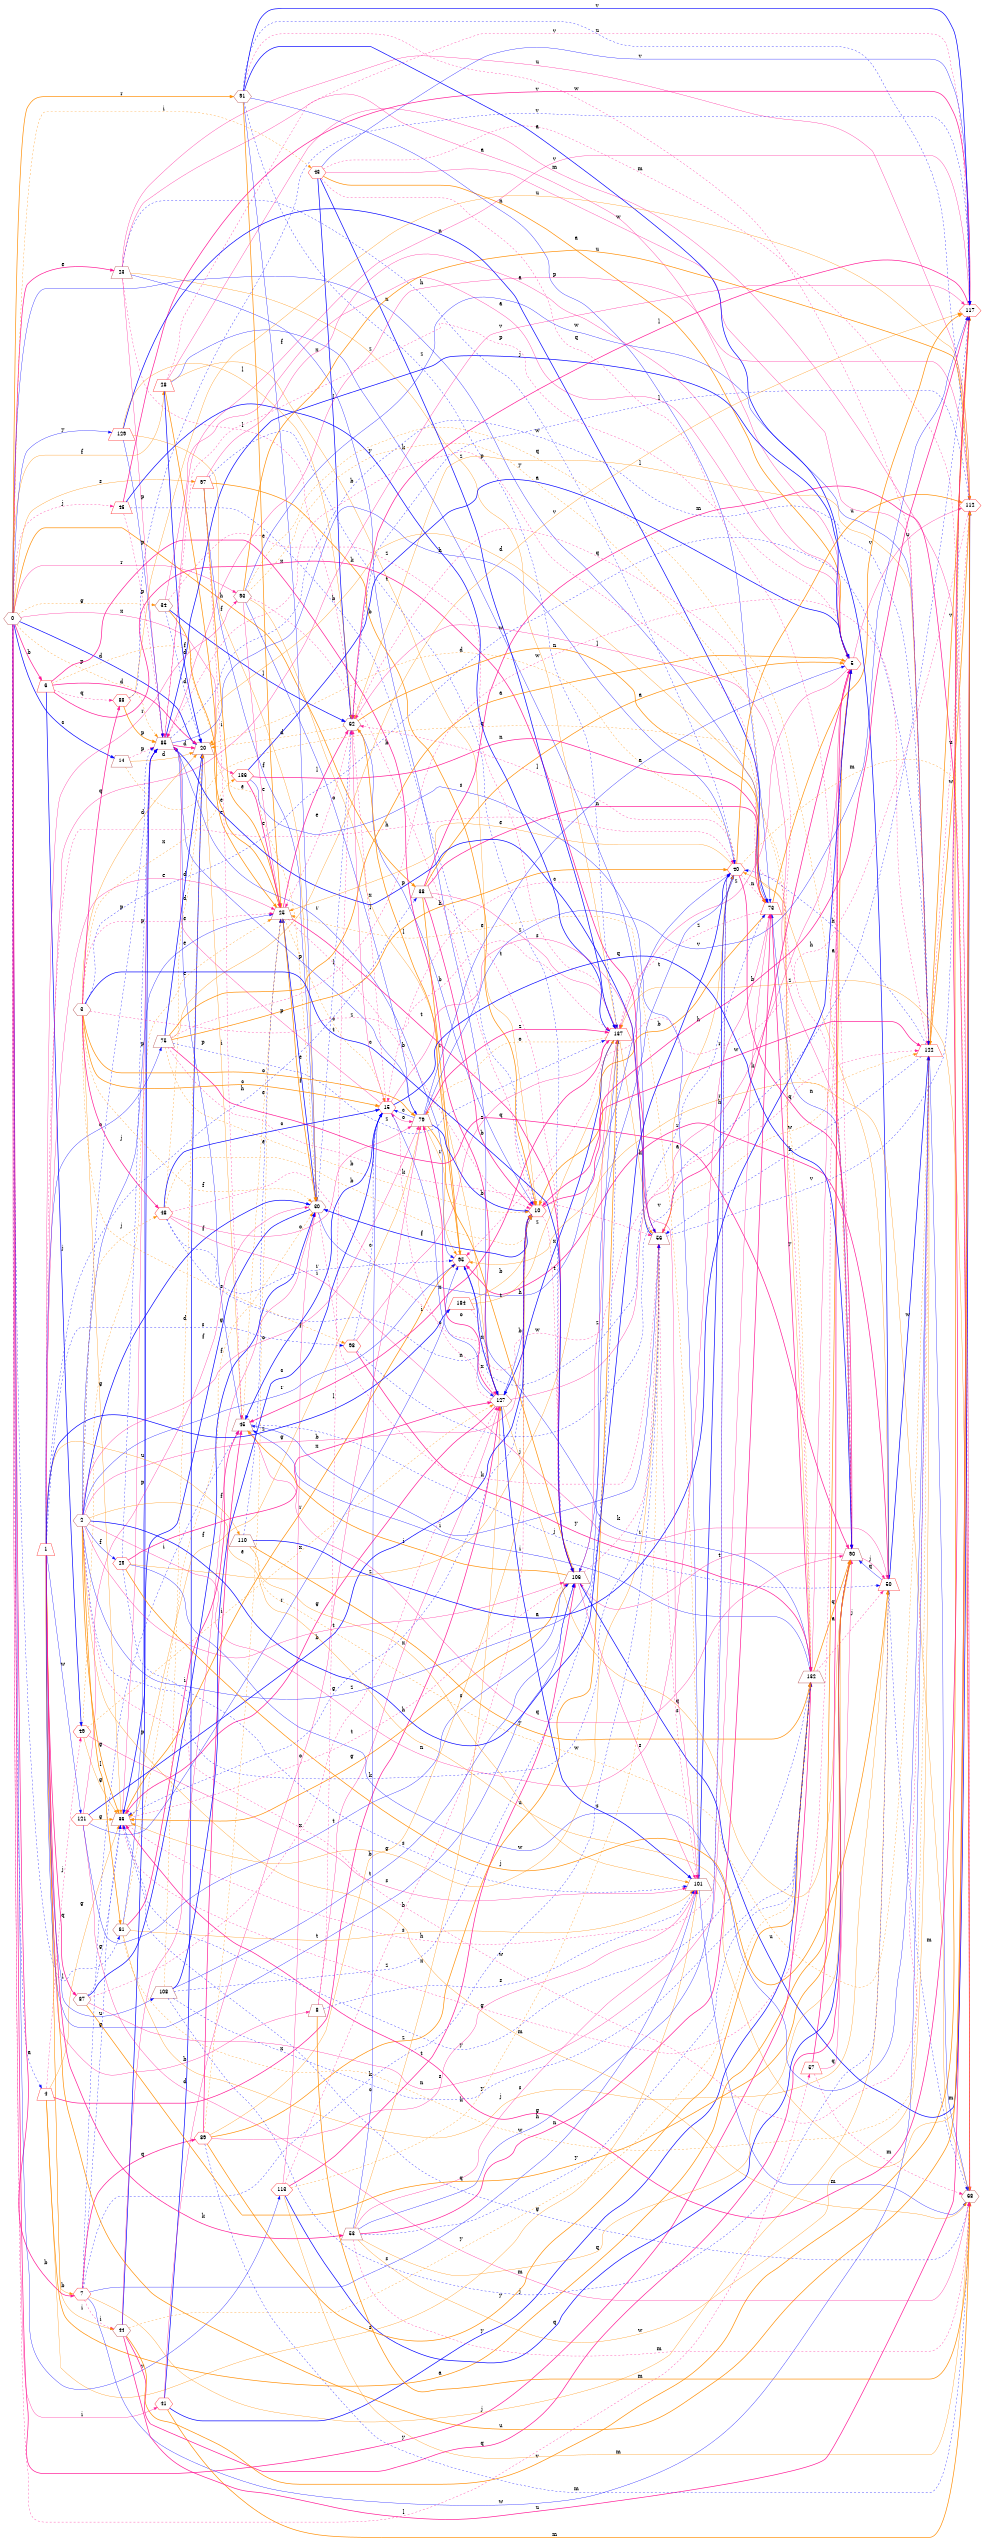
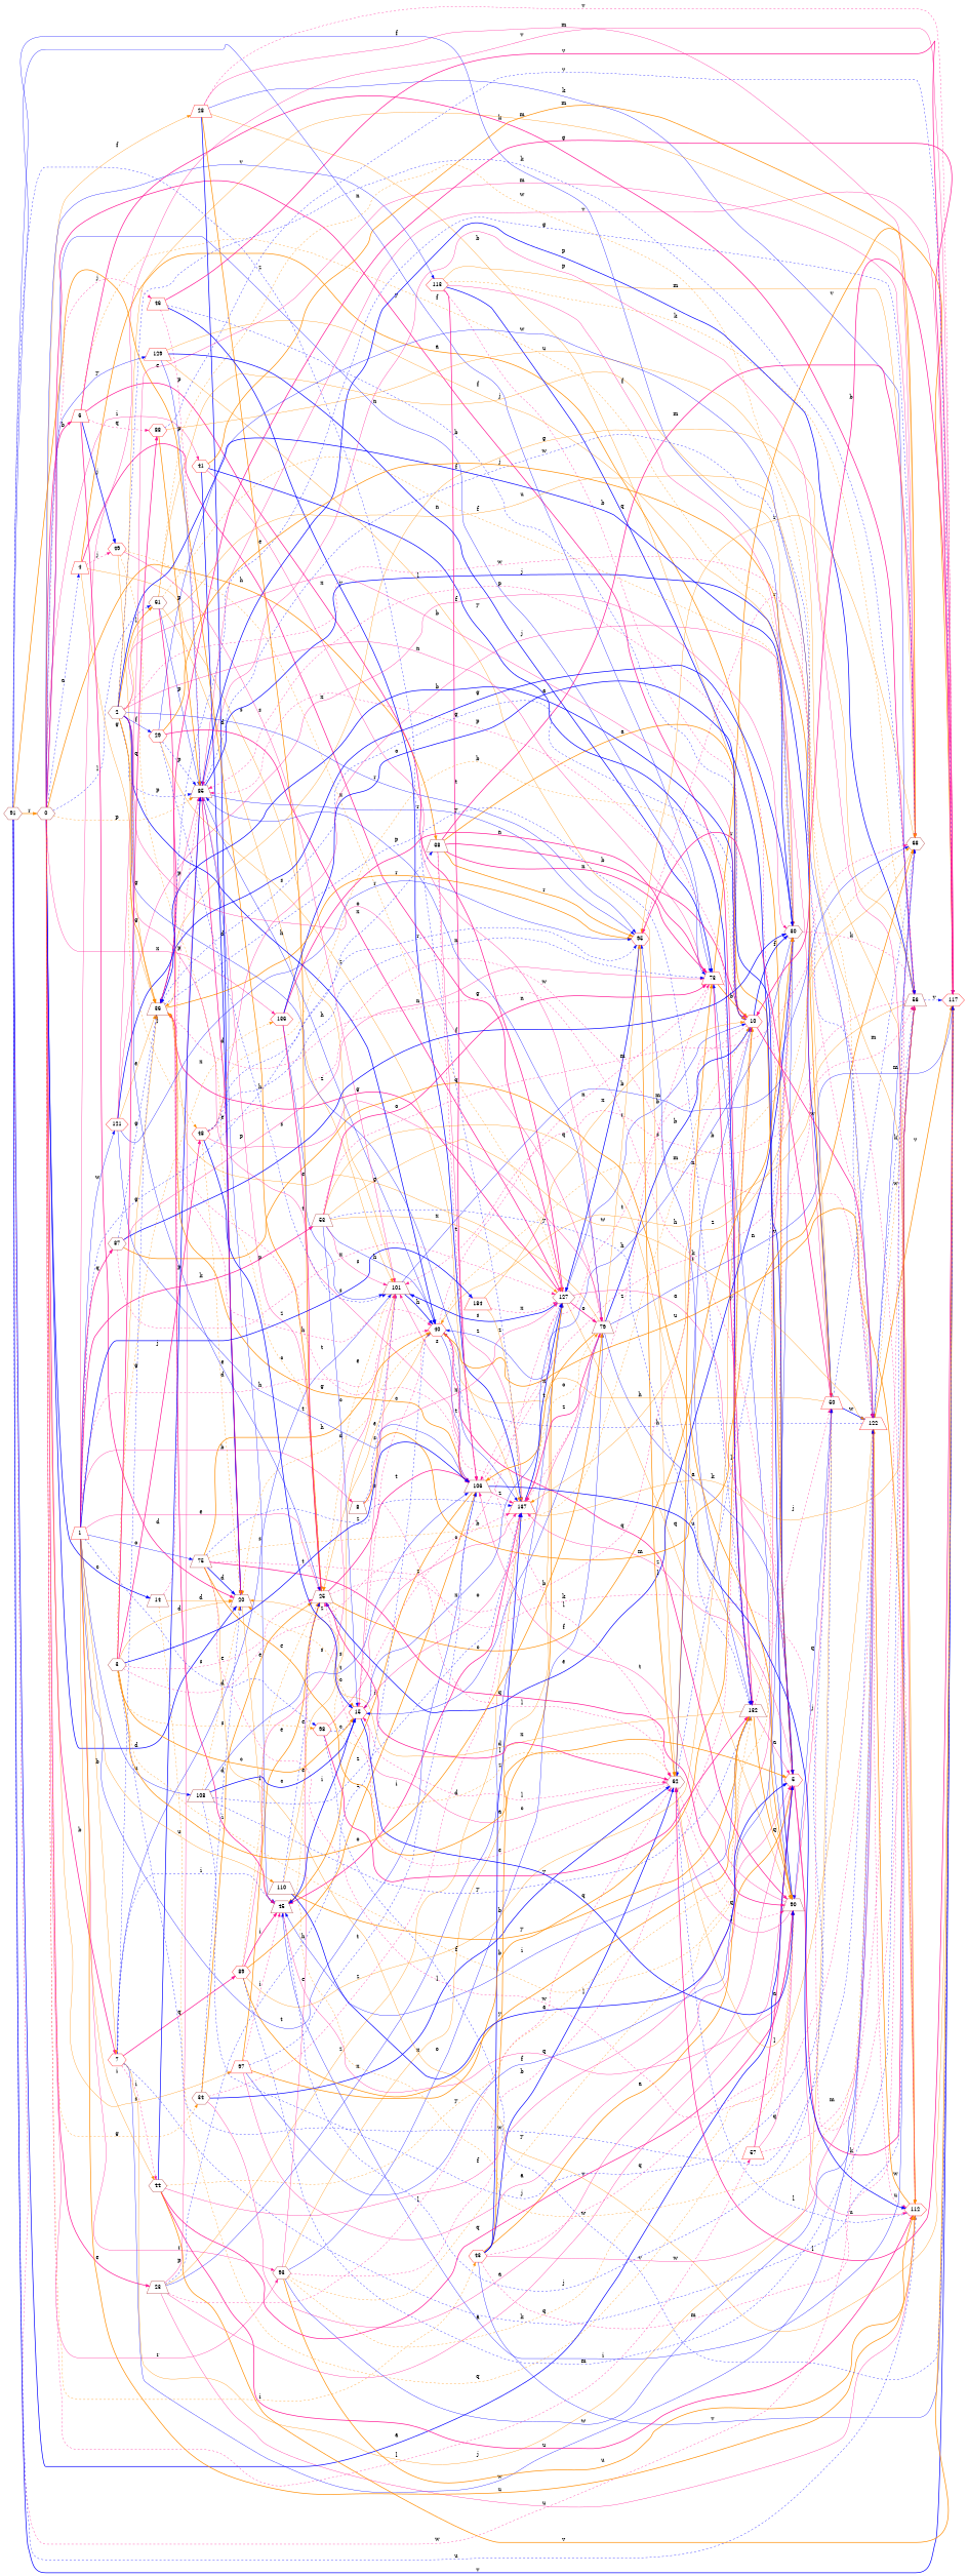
  strict digraph {
    rankdir=LR
    node [color=brown shape=hexagon]
    edge [color=deeppink style=solid]
    0
    4 [color=red shape=trapezium]
    6 [color=red shape=trapezium]
    7 [color=red]
    14 [shape=trapezium]
    20 [shape=trapezium]
    23 [shape=trapezium]
    28 [color=red shape=trapezium]
    34
    38 [shape=trapezium]
    41 [color=red]
    43 [color=red]
    46 [color=red shape=trapezium]
    57 [color=red shape=trapezium]
    61
    73 [color=red shape=trapezium]
    85 [shape=trapezium]
    91
    93
    97 [color=red shape=trapezium]
    113 [color=red]
    n22 [color=red label=136]
    129 [color=red shape=trapezium]
    132 [shape=trapezium]
    36 [shape=trapezium]
    5 [color=red]
    49 [color=red]
    101 [shape=trapezium]
    127
    30
    56 [shape=trapezium]
    88 [color=red]
    44
    122 [color=red shape=trapezium]
    45 [shape=trapezium]
    50 [color=red shape=trapezium]
    89 [color=red]
    90 [shape=trapezium]
    40 [color=red]
    112 [color=red]
    137 [color=red shape=trapezium]
    62
    25 [shape=trapezium]
    117 [color=red]
    10 [color=red]
    68
    106 [shape=trapezium]
    95 [color=red]
    79 [shape=trapezium]
    1 [color=red shape=trapezium]
    8 [shape=trapezium]
    53 [shape=trapezium]
    75 [shape=trapezium]
    87
    98 [color=red]
    108 [shape=trapezium]
    110 [shape=trapezium]
    121 [color=red]
    n59 [color=red label=184 shape=trapezium]
    15 [color=red]
    2
    29 [color=red]
    48 [color=red]
    3
    0 -> 4 [color=blue label=a style=dashed]
    0 -> 6 [label=b style=bold]
    0 -> 7 [label=b style=bold]
    0 -> 14 [color=blue label=c style=bold]
    0 -> 20 [color=blue label=d style=bold]
    0 -> 23 [label=e style=bold]
    0 -> 28 [color=darkorange label=f]
    0 -> 34 [color=darkorange label=g style=dashed]
    0 -> 38 [color=darkorange label=h style=bold]
    0 -> 41 [label=i]
    0 -> 43 [color=darkorange label=i style=dashed]
    0 -> 46 [label=j style=dashed]
    0 -> 57 [label=l style=dashed]
    0 -> 61 [color=blue label=l style=dashed]
    0 -> 73 [color=blue label=n]
    0 -> 85 [color=darkorange label=p style=dashed]
-   0 -> 91 [color=darkorange label=r style=bold]
+   91 -> 0 [color=darkorange label=r style=bold]
    0 -> 93 [label=r]
    0 -> 97 [color=darkorange label=s]
    0 -> 113 [color=blue label=v]
    0 -> n22 [label=x]
    0 -> 129 [color=blue label=y]
    0 -> 132 [label=y style=bold]
    4 -> 36 [color=darkorange label=g]
    4 -> 5 [color=darkorange label=a style=bold]
    4 -> 49 [label=j style=dashed]
    4 -> 101 [color=darkorange label=s]
    4 -> 127 [label=x style=bold]
    6 -> 20 [label=d style=bold]
    6 -> 49 [color=blue label=j style=bold]
    6 -> 127 [label=x style=bold]
    6 -> 30 [color=darkorange label=f style=dashed]
    6 -> 56 [label=k style=bold]
    6 -> 88 [label=q style=dashed]
    7 -> 36 [color=blue label=g style=dashed]
    7 -> 101 [color=blue label=s]
    7 -> 56 [color=blue label=k style=dashed]
    7 -> 44 [label=i style=dashed]
    7 -> 122 [color=blue label=w]
    7 -> 45 [color=blue label=i style=dashed]
    7 -> 50 [color=darkorange label=j]
    7 -> 89 [label=q style=bold]
    14 -> 20 [color=darkorange label=d]
    14 -> 85 [label=p style=dashed]
    14 -> 90 [color=darkorange label=q style=dashed]
    20 -> 45 [color=darkorange label=i]
    23 -> 85 [label=p]
    23 -> 5 [label=a]
    23 -> 127 [color=blue label=x]
    23 -> 40 [color=blue label=h style=dashed]
    23 -> 112 [label=u]
    23 -> 137 [color=darkorange label=z]
    23 -> 62 [label=l style=dashed]
    28 -> 20 [color=blue label=d style=bold]
    28 -> 56 [color=blue label=k]
    28 -> 25 [color=darkorange label=e style=bold]
    28 -> 117 [label=v style=dashed]
    28 -> 10 [color=darkorange label=b]
    28 -> 68 [label=m]
    34 -> 20 [color=blue label=d style=dashed]
    34 -> 5 [label=a]
    34 -> 137 [label=z style=dashed]
    34 -> 62 [color=blue label=l style=bold]
    34 -> 25 [color=darkorange label=e style=bold]
    38 -> 73 [label=n style=bold]
    38 -> 5 [color=darkorange label=a style=bold]
    38 -> 137 [label=z]
    38 -> 10 [label=b style=bold]
    38 -> 68 [label=m style=bold]
    38 -> 106 [label=t style=dashed]
    38 -> 95 [color=darkorange label=r style=bold]
    41 -> 20 [color=blue label=d style=bold]
    41 -> 132 [color=blue label=y style=bold]
    41 -> 68 [color=darkorange label=m style=bold]
    41 -> 79 [label=o]
    43 -> 5 [color=darkorange label=a style=bold]
+   43 -> 127 [color=darkorange label=x style=bold]
    43 -> 122 [label=w]
    43 -> 90 [label=q style=dashed]
    43 -> 137 [color=blue label=z style=bold]
    43 -> 62 [color=blue label=l style=bold]
    43 -> 117 [color=blue label=v]
    43 -> 68 [label=m style=dashed]
    46 -> 85 [label=p style=dashed]
    46 -> 137 [color=blue label=y style=bold]
    46 -> 117 [label=v style=bold]
    46 -> 10 [color=blue label=b style=dashed]
    57 -> 5 [label=a style=bold]
    57 -> 90 [label=q]
    57 -> 68 [label=m style=dashed]
    61 -> 85 [color=blue label=p]
    61 -> 101 [color=darkorange label=s]
    61 -> 30 [color=darkorange label=f style=dashed]
    61 -> 122 [color=darkorange label=w style=dashed]
    61 -> 45 [label=i style=bold]
    61 -> 50 [color=darkorange label=j]
    73 -> 132 [label=y style=bold]
    73 -> 137 [label=z style=dashed]
    73 -> 117 [color=darkorange label=v style=bold]
    73 -> 10 [color=darkorange label=b style=bold]
    85 -> 20 [label=d style=bold]
    85 -> 122 [color=blue label=w style=dashed]
    85 -> 50 [color=blue label=j style=bold]
    85 -> 40 [color=blue label=h]
    85 -> 117 [label=v]
    85 -> 95 [color=blue label=r]
    91 -> 73 [color=blue label=n]
    91 -> 5 [color=blue label=a style=bold]
    91 -> 30 [color=blue label=f]
    91 -> 122 [label=w style=dashed]
    91 -> 112 [color=blue label=u style=dashed]
    91 -> 137 [color=blue label=z style=dashed]
    91 -> 25 [color=darkorange label=e style=bold]
    91 -> 117 [color=blue label=v style=bold]
    93 -> 132 [color=darkorange label=y style=dashed]
    93 -> 127 [color=darkorange label=x]
    93 -> 122 [color=blue label=w]
    93 -> 90 [color=darkorange label=q style=dashed]
    93 -> 112 [color=darkorange label=u style=bold]
    93 -> 25 [label=e]
    93 -> 10 [label=b style=dashed]
    93 -> 79 [color=blue label=o]
    97 -> 5 [label=a]
    97 -> 30 [color=blue label=f]
    97 -> 45 [label=i style=dashed]
    97 -> 25 [color=darkorange label=e style=bold]
    97 -> 10 [color=darkorange label=b style=bold]
    97 -> 106 [color=blue label=t style=dashed]
    113 -> 30 [label=f]
    113 -> 56 [color=darkorange label=k style=dashed]
    113 -> 90 [color=blue label=q style=bold]
    113 -> 10 [label=b style=dashed]
    113 -> 68 [color=darkorange label=m]
    113 -> 106 [label=t style=bold]
    n22 -> 73 [label=n style=bold]
    n22 -> 5 [color=blue label=a style=bold]
    n22 -> 101 [color=blue label=s]
    n22 -> 25 [label=e style=bold]
    129 -> 73 [color=blue label=n style=bold]
    129 -> 85 [color=blue label=p]
    129 -> 30 [color=darkorange label=f]
    129 -> 62 [color=darkorange label=l]
    132 -> 20 [color=darkorange label=d]
    132 -> 85 [label=p style=dashed]
    132 -> 5 [label=a]
    132 -> 45 [color=blue label=i]
    132 -> 50 [label=j style=dashed]
    132 -> 90 [color=darkorange label=q style=bold]
    132 -> 95 [color=blue label=r]
    36 -> 85 [label=p]
    36 -> 132 [color=blue label=y style=dashed]
    36 -> 40 [label=h style=dashed]
    36 -> 106 [label=t style=dashed]
    36 -> 95 [color=darkorange label=r style=bold]
    5 -> 85 [label=p style=dashed]
    5 -> 36 [label=g style=dashed]
    5 -> 56 [label=k style=bold]
    5 -> 112 [label=u]
    5 -> 137 [label=z]
    49 -> 36 [color=darkorange label=g]
    49 -> 101 [label=s]
    49 -> 127 [color=darkorange label=x style=dashed]
    49 -> 25 [color=darkorange label=e style=dashed]
    101 -> 40 [color=blue label=h style=bold]
    101 -> 25 [color=darkorange label=e style=dashed]
    101 -> 68 [color=blue label=m]
    127 -> 36 [label=g style=bold]
    127 -> 5 [label=a]
    127 -> 101 [color=blue label=s style=bold]
    127 -> 90 [color=darkorange label=q]
    127 -> 10 [color=blue label=b]
    127 -> 79 [label=o style=bold]
    127 -> 15 [label=c style=dashed]
    30 -> 36 [color=blue label=g style=bold]
    30 -> 56 [label=k style=dashed]
    30 -> 40 [color=blue label=h]
    30 -> 62 [color=blue label=l style=dashed]
    30 -> 25 [color=blue label=e style=bold]
    56 -> 85 [color=blue label=p style=bold]
    56 -> 36 [color=darkorange label=g]
    56 -> 101 [label=s style=dashed]
    56 -> 122 [color=darkorange label=w style=dashed]
    56 -> 45 [color=blue label=i]
    56 -> 40 [color=darkorange label=h]
    56 -> 117 [color=blue label=v style=dashed]
    88 -> 85 [color=darkorange label=p style=bold]
    88 -> 112 [color=darkorange label=u]
    88 -> 117 [color=blue label=v style=dashed]
    44 -> 85 [color=blue label=p style=bold]
    44 -> 132 [color=darkorange label=y style=dashed]
    44 -> 30 [label=f]
    44 -> 90 [label=q style=bold]
    44 -> 112 [label=u style=bold]
    44 -> 117 [color=darkorange label=v style=bold]
    122 -> 56 [color=blue label=k style=dashed]
    122 -> 40 [color=blue label=h style=dashed]
    122 -> 112 [label=u style=dashed]
    122 -> 62 [color=darkorange label=l]
    122 -> 117 [color=darkorange label=v style=bold]
    122 -> 68 [color=blue label=m]
    45 -> 85 [color=blue label=p]
    45 -> 50 [color=blue label=j style=dashed]
    45 -> 90 [label=q]
    45 -> 25 [color=darkorange label=e style=dashed]
    50 -> 122 [color=blue label=w style=bold]
    50 -> 90 [color=blue label=q]
    50 -> 40 [color=darkorange label=h]
    50 -> 68 [color=blue label=m style=dashed]
    50 -> 95 [label=r style=bold]
    89 -> 132 [color=darkorange label=y style=bold]
    89 -> 101 [label=s]
    89 -> 45 [label=i style=bold]
-   89 -> 137 [color=darkorange label=z style=bold]
+   89 -> 106 [color=darkorange label=z style=bold]
    89 -> 25 [color=darkorange label=e style=dashed]
    89 -> 10 [color=darkorange label=b]
    89 -> 68 [color=blue label=m style=dashed]
    90 -> 73 [color=blue label=n]
    90 -> 50 [label=j]
    90 -> 62 [label=l]
    90 -> 106 [label=t]
    40 -> 20 [color=darkorange label=d style=dashed]
    40 -> 73 [label=n style=dashed]
    40 -> 90 [label=q style=bold]
    40 -> 112 [color=darkorange label=u style=bold]
    40 -> 62 [label=l style=dashed]
    40 -> 25 [color=darkorange label=e]
    40 -> 68 [color=darkorange label=m style=dashed]
    40 -> 106 [color=blue label=t]
    40 -> 15 [label=c style=dashed]
    112 -> 85 [label=p]
    112 -> 122 [color=darkorange label=w style=bold]
    112 -> 62 [color=blue label=l style=dashed]
    112 -> 95 [label=r style=dashed]
    137 -> 127 [color=blue label=x style=bold]
    137 -> 56 [color=darkorange label=k]
    137 -> 45 [label=i style=bold]
    137 -> 79 [color=darkorange label=o style=dashed]
    62 -> 20 [color=darkorange label=d style=dashed]
    62 -> 73 [color=darkorange label=n style=bold]
    62 -> 90 [label=q style=dashed]
    62 -> 25 [label=e style=dashed]
    62 -> 10 [color=blue label=b]
    62 -> 15 [label=c]
-   15 -> 85 [label=p]
+   25 -> 85 [label=p]
    25 -> 30 [color=darkorange label=f style=bold]
    25 -> 62 [label=l style=bold]
    25 -> 10 [label=b style=dashed]
    25 -> 106 [label=t style=bold]
    25 -> 15 [color=darkorange label=c style=dashed]
    117 -> 36 [label=g style=bold]
    117 -> 62 [label=l style=bold]
    117 -> 10 [label=b style=bold]
    10 -> 36 [color=blue label=g style=dashed]
    10 -> 30 [color=blue label=f style=bold]
    10 -> 122 [label=w style=bold]
    10 -> 106 [label=t style=dashed]
    68 -> 36 [color=blue label=g style=dashed]
    68 -> 137 [color=darkorange label=z]
    68 -> 95 [color=darkorange label=r]
    106 -> 36 [color=darkorange label=g style=bold]
    106 -> 101 [label=s]
    106 -> 56 [label=k style=dashed]
    106 -> 45 [color=darkorange label=i style=bold]
    106 -> 112 [color=blue label=u style=bold]
    106 -> 137 [label=z]
    95 -> 127 [color=blue label=x style=bold]
    95 -> 62 [color=darkorange label=l style=bold]
    79 -> 85 [color=blue label=p]
    79 -> 36 [color=darkorange label=g]
    79 -> 5 [color=blue label=a]
    79 -> 137 [label=z style=bold]
    79 -> 117 [color=blue label=v]
    79 -> 10 [color=blue label=b style=bold]
    79 -> 106 [color=darkorange label=t style=bold]
    79 -> 95 [color=darkorange label=r]
    79 -> 15 [color=blue label=c]
    1 -> 7 [color=darkorange label=b]
    1 -> 38 [color=blue label=h style=dashed]
    1 -> 93 [label=r]
    1 -> 44 [color=darkorange label=i]
    1 -> 40 [label=h style=dashed]
    1 -> 112 [color=darkorange label=u style=bold]
    1 -> 25 [label=e]
    1 -> 117 [label=v]
    1 -> 106 [color=blue label=t]
    1 -> 8 [label=b]
    1 -> 53 [label=k style=bold]
    1 -> 75 [color=blue label=o]
    1 -> 87 [label=q style=bold]
    1 -> 98 [color=blue label=s style=dashed]
    1 -> 108 [color=blue label=u]
    1 -> 110 [color=darkorange label=u]
    1 -> 121 [color=blue label=w]
    1 -> n59 [color=blue label=z style=bold]
    8 -> 101 [color=blue label=s style=dashed]
    8 -> 127 [label=x]
    8 -> 62 [label=l style=dashed]
    8 -> 68 [color=darkorange label=m style=bold]
    53 -> 73 [label=n style=bold]
    53 -> 132 [color=blue label=y style=dashed]
    53 -> 101 [label=s]
    53 -> 127 [color=darkorange label=x]
    53 -> 122 [color=darkorange label=w]
    53 -> 90 [color=darkorange label=q]
    53 -> 40 [color=blue label=h]
    53 -> 68 [label=m style=dashed]
    53 -> 15 [color=blue label=c]
    75 -> 20 [color=blue label=d style=bold]
    75 -> 5 [color=darkorange label=a style=bold]
    75 -> 56 [label=k style=dashed]
    75 -> 122 [label=w style=dashed]
    75 -> 90 [label=q style=bold]
    75 -> 40 [color=darkorange label=h style=bold]
    75 -> 137 [color=blue label=z style=dashed]
    75 -> 117 [color=darkorange label=v]
    75 -> 10 [color=darkorange label=b style=dashed]
    87 -> 73 [label=n]
    87 -> 36 [color=blue label=g style=dashed]
    87 -> 127 [label=x style=dashed]
    87 -> 30 [color=blue label=f style=bold]
    87 -> 90 [color=darkorange label=q style=bold]
    98 -> 132 [label=y style=bold]
    98 -> 137 [label=z]
    98 -> 117 [color=blue label=v style=dashed]
    98 -> 15 [color=blue label=c style=dashed]
    108 -> 20 [color=darkorange label=d style=dashed]
    108 -> 132 [color=blue label=y style=dashed]
    108 -> 50 [color=blue label=j style=dashed]
    108 -> 137 [color=blue label=z style=dashed]
    108 -> 106 [color=blue label=t]
    108 -> 15 [color=blue label=c style=bold]
    110 -> 132 [color=darkorange label=y style=bold]
    110 -> 5 [color=blue label=a style=bold]
    110 -> 101 [color=darkorange label=s]
    110 -> 122 [color=darkorange label=w style=dashed]
    110 -> 25 [color=blue label=e style=dashed]
-   121 -> 36 [color=darkorange label=g]
+   121 -> 36 [color=darkorange label=e]
    121 -> 30 [label=f]
    121 -> 10 [color=blue label=b style=bold]
    121 -> 68 [label=m]
    121 -> 106 [color=blue label=t]
    121 -> 95 [color=blue label=r]
    n59 -> 127 [label=x style=dashed]
    n59 -> 137 [color=darkorange label=z]
    n59 -> 10 [color=darkorange label=b]
    15 -> 101 [label=s]
    15 -> 127 [color=blue label=x]
    15 -> 45 [color=blue label=i style=bold]
    15 -> 90 [color=blue label=q style=bold]
    15 -> 62 [label=l style=dashed]
    15 -> 79 [label=o]
    2 -> 61 [color=darkorange label=l style=bold]
    2 -> 73 [label=n]
    2 -> 85 [color=blue label=p style=dashed]
    2 -> 36 [color=darkorange label=g style=bold]
    2 -> 30 [color=blue label=f style=bold]
    2 -> 56 [color=blue label=k style=dashed]
    2 -> 122 [label=w style=dashed]
    2 -> 40 [color=blue label=h style=bold]
    2 -> 112 [color=darkorange label=u]
    2 -> 137 [color=blue label=z]
    2 -> 25 [color=blue label=e]
    2 -> 10 [label=b]
    2 -> 68 [color=darkorange label=m]
    2 -> 106 [label=t]
    2 -> 95 [color=blue label=r]
    2 -> 79 [label=o]
    2 -> 29 [color=blue label=f]
    2 -> 48 [color=darkorange label=j style=dashed]
    29 -> 85 [color=blue label=p style=dashed]
    29 -> 101 [color=blue label=s style=dashed]
    29 -> 127 [label=x style=bold]
    29 -> 122 [color=blue label=w]
    29 -> 50 [color=darkorange label=j style=bold]
    29 -> 137 [color=darkorange label=z]
    48 -> 20 [color=darkorange label=d style=dashed]
    48 -> 73 [color=blue label=n style=dashed]
    48 -> 122 [label=w style=dashed]
    48 -> 50 [label=j]
    48 -> 10 [color=darkorange label=b style=dashed]
    48 -> 95 [color=blue label=r style=dashed]
    48 -> 79 [label=o]
    48 -> 15 [color=blue label=c style=bold]
    3 -> 20 [color=darkorange label=d]
    3 -> n22 [color=darkorange label=x style=dashed]
    3 -> 36 [color=darkorange label=g]
    3 -> 30 [color=darkorange label=f style=dashed]
    3 -> 88 [label=q style=bold]
    3 -> 122 [color=blue label=w style=dashed]
    3 -> 137 [label=z style=dashed]
    3 -> 25 [label=e style=dashed]
    3 -> 106 [color=blue label=t style=bold]
    3 -> 79 [color=darkorange label=o style=bold]
    3 -> 98 [color=darkorange label=s style=dashed]
    3 -> 15 [color=darkorange label=c style=bold]
    3 -> 48 [label=j style=bold]
  }
